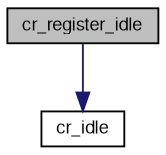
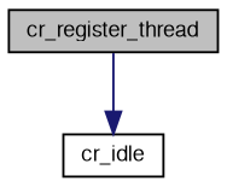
  digraph {
    rankdir=TB
    node [color=black fontname=FreeSans fontsize=10 shape=record style=filled]
-   n1 [fillcolor=grey75 fontcolor=black height=0.2 label=cr_register_idle width=0.4]
+   n1 [fillcolor=grey75 fontcolor=black height=0.2 label=cr_register_thread width=0.4]
    n2 [fillcolor=white height=0.2 label=cr_idle width=0.4]
    n1 -> n2 [color=midnightblue fontname=FreeSans fontsize=10 labelfontname=FreeSans labelfontsize=10 style=solid]
  }
